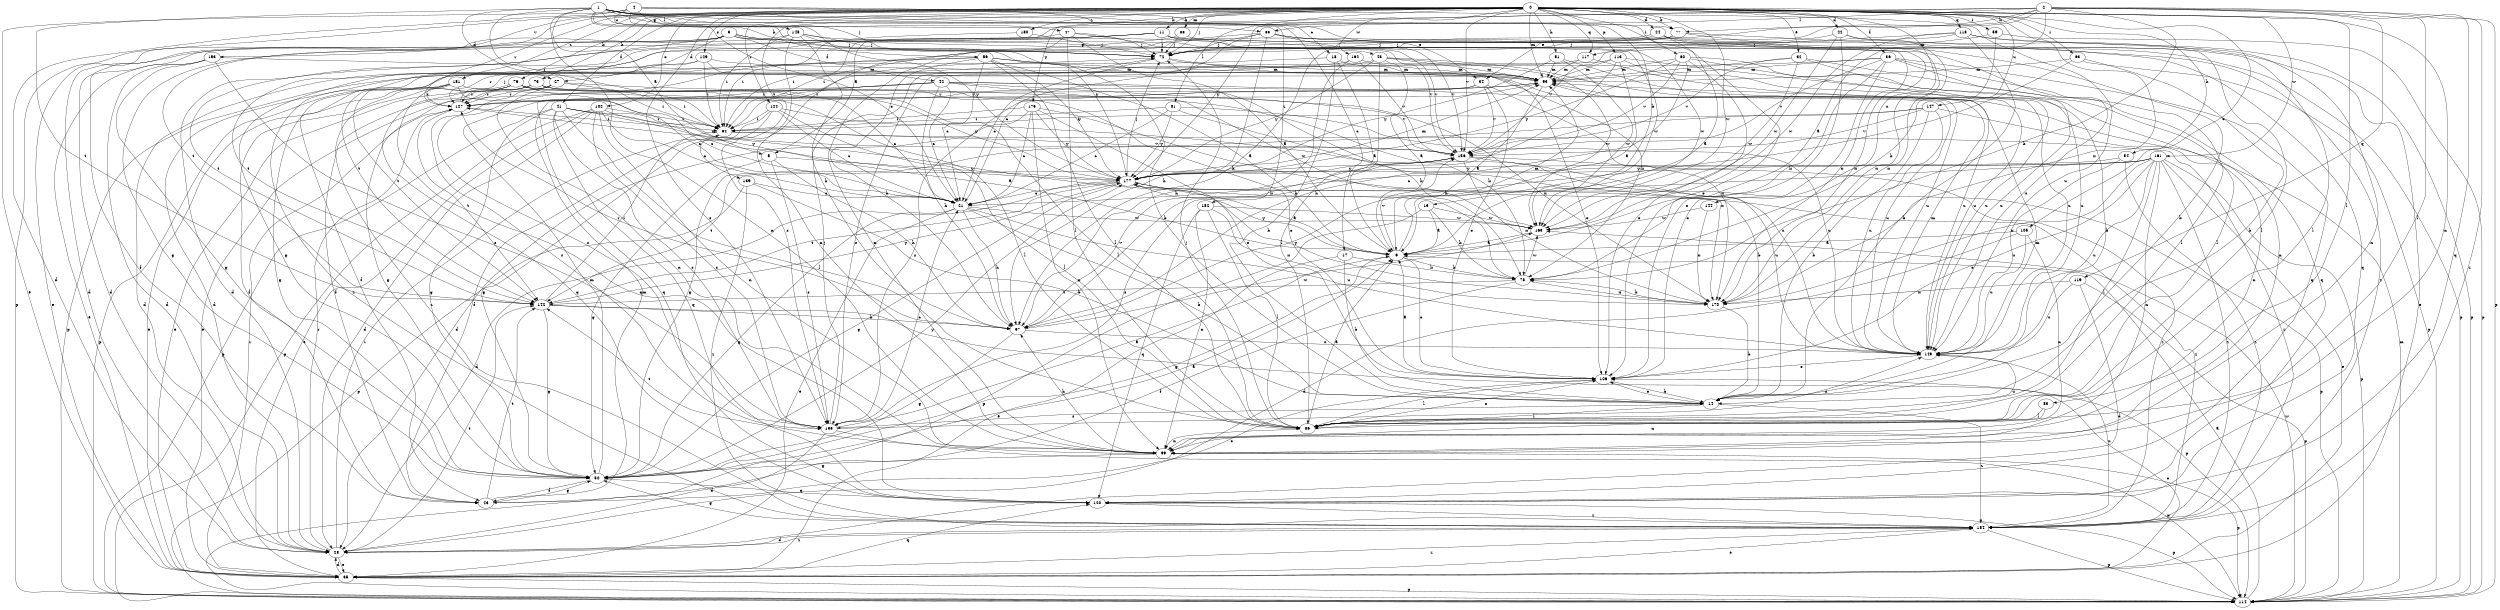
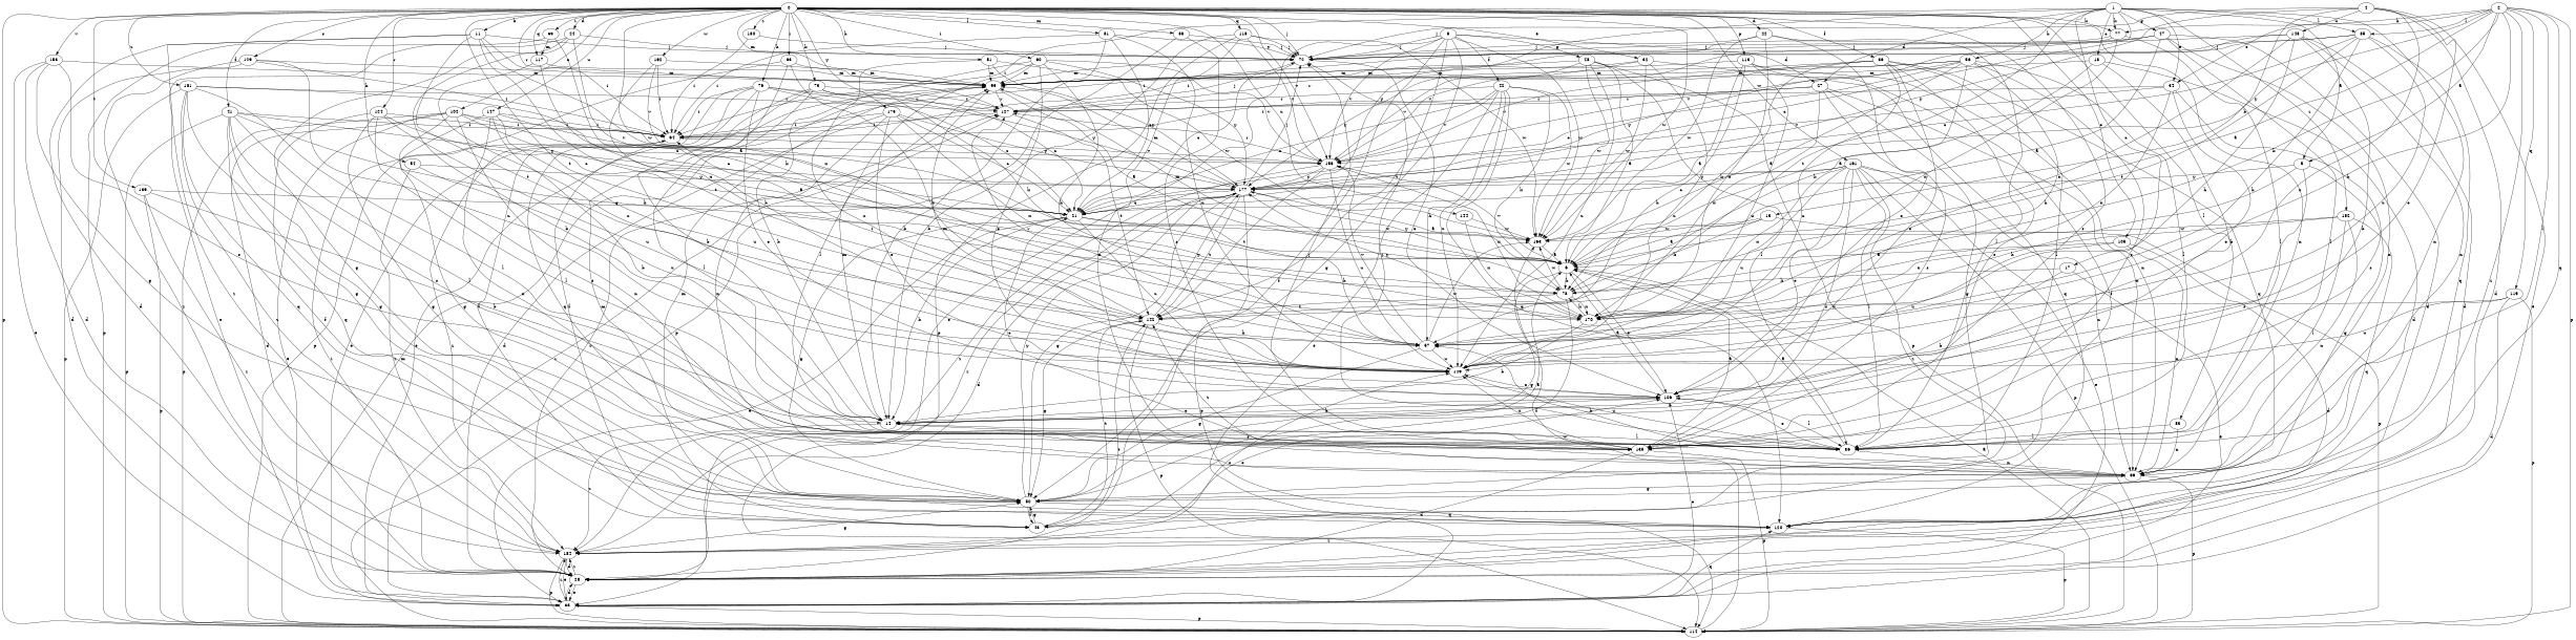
  strict digraph {
    0
    11
    22
    24
    32
    36
    41
    51
    54
    59
    60
    63
    72
    73
    76
    77
    81
    83
    88
    93
    99
    102
    105
    113
    114
    117
    118
    124
    127
    129
    135
    139
    142
    144
    147
    153
    156
    161
    162
    163
    170
    175
    180
    181
    64
    184
    28
    86
    106
    6
    35
    50
    14
    120
    149
    78
    177
    47
    57
    21
    43
    1
    5
    17
    18
    27
    34
    56
    85
    182
    2
    119
    3
    42
    48
    4
    13
    148
    0 -> 11 [label=b]
    0 -> 22 [label=d]
    0 -> 24 [label=d]
    0 -> 32 [label=e]
    0 -> 36 [label=f]
    0 -> 41 [label=f]
    0 -> 51 [label=h]
    0 -> 54 [label=h]
    0 -> 59 [label=i]
    0 -> 60 [label=i]
    0 -> 63 [label=i]
    0 -> 72 [label=j]
    0 -> 73 [label=k]
    0 -> 76 [label=k]
    0 -> 77 [label=k]
    0 -> 81 [label=l]
    0 -> 83 [label=l]
    0 -> 88 [label=m]
    0 -> 93 [label=m]
    0 -> 99 [label=n]
    0 -> 102 [label=o]
    0 -> 105 [label=o]
    0 -> 113 [label=p]
    0 -> 114 [label=p]
    0 -> 117 [label=q]
    0 -> 118 [label=q]
    0 -> 124 [label=r]
    0 -> 127 [label=r]
    0 -> 129 [label=s]
    0 -> 135 [label=s]
    0 -> 139 [label=t]
    0 -> 142 [label=t]
    0 -> 144 [label=u]
    0 -> 147 [label=u]
    0 -> 153 [label=v]
    0 -> 156 [label=v]
    0 -> 161 [label=w]
    0 -> 162 [label=w]
    0 -> 163 [label=w]
    0 -> 170 [label=x]
    0 -> 175 [label=y]
    0 -> 180 [label=z]
    0 -> 181 [label=z]
    11 -> 72 [label=j]
    11 -> 142 [label=t]
    11 -> 163 [label=w]
    11 -> 170 [label=x]
    11 -> 64 [label=i]
    11 -> 184 [label=z]
    11 -> 28 [label=d]
    22 -> 72 [label=j]
    22 -> 163 [label=w]
    22 -> 170 [label=x]
    22 -> 86 [label=l]
    22 -> 106 [label=o]
    24 -> 72 [label=j]
    24 -> 6 [label=a]
    24 -> 35 [label=e]
    24 -> 50 [label=g]
    24 -> 14 [label=b]
    32 -> 93 [label=m]
    32 -> 156 [label=v]
    32 -> 163 [label=w]
    32 -> 120 [label=q]
    32 -> 149 [label=u]
    36 -> 93 [label=m]
    36 -> 135 [label=s]
    36 -> 156 [label=v]
    36 -> 86 [label=l]
    36 -> 106 [label=o]
    36 -> 120 [label=q]
    36 -> 149 [label=u]
    36 -> 78 [label=k]
    41 -> 114 [label=p]
    41 -> 135 [label=s]
    41 -> 64 [label=i]
    41 -> 86 [label=l]
    41 -> 50 [label=g]
    41 -> 120 [label=q]
    41 -> 78 [label=k]
    41 -> 177 [label=y]
    51 -> 93 [label=m]
    51 -> 163 [label=w]
    51 -> 149 [label=u]
    51 -> 177 [label=y]
    54 -> 184 [label=z]
    54 -> 149 [label=u]
    54 -> 177 [label=y]
    59 -> 114 [label=p]
    59 -> 117 [label=m]
    59 -> 78 [label=k]
    60 -> 93 [label=m]
    60 -> 156 [label=v]
    60 -> 86 [label=l]
    60 -> 106 [label=o]
    60 -> 14 [label=b]
    60 -> 177 [label=y]
    60 -> 57 [label=h]
    63 -> 93 [label=m]
    63 -> 114 [label=p]
    63 -> 14 [label=b]
    63 -> 57 [label=h]
    72 -> 93 [label=m]
    72 -> 106 [label=o]
    72 -> 21 [label=c]
    73 -> 127 [label=r]
    73 -> 86 [label=l]
    73 -> 35 [label=e]
    73 -> 78 [label=k]
    73 -> 21 [label=c]
    73 -> 43 [label=f]
    76 -> 127 [label=r]
    76 -> 64 [label=i]
    76 -> 106 [label=o]
    76 -> 35 [label=e]
    76 -> 120 [label=q]
    76 -> 177 [label=y]
    76 -> 21 [label=c]
    76 -> 43 [label=f]
    77 -> 72 [label=j]
    77 -> 170 [label=x]
    77 -> 64 [label=i]
    77 -> 86 [label=l]
    81 -> 64 [label=i]
    81 -> 14 [label=b]
    81 -> 149 [label=u]
-   81 -> 177 [label=y]
+   81 -> 72 [label=y]
    81 -> 21 [label=c]
    83 -> 99 [label=n]
    83 -> 86 [label=l]
    88 -> 72 [label=j]
    88 -> 114 [label=p]
    88 -> 135 [label=s]
    93 -> 127 [label=r]
    93 -> 6 [label=a]
    99 -> 114 [label=p]
    99 -> 142 [label=t]
    99 -> 50 [label=g]
    99 -> 57 [label=h]
    102 -> 99 [label=n]
    102 -> 114 [label=p]
    102 -> 135 [label=s]
    102 -> 64 [label=i]
    102 -> 28 [label=d]
    102 -> 6 [label=a]
    102 -> 35 [label=e]
    102 -> 21 [label=c]
    105 -> 99 [label=n]
    105 -> 28 [label=d]
    105 -> 6 [label=a]
    105 -> 149 [label=u]
    113 -> 93 [label=m]
    113 -> 99 [label=n]
    113 -> 6 [label=a]
    113 -> 149 [label=u]
    113 -> 57 [label=h]
    113 -> 43 [label=f]
    114 -> 93 [label=m]
    114 -> 163 [label=w]
    114 -> 6 [label=a]
    117 -> 93 [label=m]
    117 -> 142 [label=t]
    117 -> 149 [label=u]
    118 -> 72 [label=j]
    118 -> 99 [label=n]
    118 -> 114 [label=p]
    118 -> 156 [label=v]
    118 -> 163 [label=w]
    118 -> 14 [label=b]
    124 -> 64 [label=i]
    124 -> 86 [label=l]
    124 -> 50 [label=g]
    124 -> 149 [label=u]
    124 -> 21 [label=c]
    124 -> 43 [label=f]
    127 -> 72 [label=j]
    127 -> 142 [label=t]
    127 -> 64 [label=i]
    129 -> 93 [label=m]
    129 -> 64 [label=i]
    129 -> 184 [label=z]
    129 -> 28 [label=d]
    129 -> 149 [label=u]
    135 -> 72 [label=j]
    135 -> 114 [label=p]
    135 -> 28 [label=d]
    135 -> 6 [label=a]
    135 -> 149 [label=u]
    135 -> 21 [label=c]
    139 -> 114 [label=p]
    139 -> 184 [label=z]
    139 -> 14 [label=b]
-   139 -> 21 [label=c]
+   139 -> 21 [label=g]
    142 -> 114 [label=p]
    142 -> 64 [label=i]
    142 -> 50 [label=g]
    142 -> 177 [label=y]
    142 -> 57 [label=h]
    144 -> 163 [label=w]
    144 -> 170 [label=x]
    147 -> 99 [label=n]
    147 -> 156 [label=v]
    147 -> 64 [label=i]
    147 -> 50 [label=g]
    147 -> 14 [label=b]
    147 -> 149 [label=u]
    153 -> 93 [label=m]
    153 -> 135 [label=s]
    153 -> 28 [label=d]
    153 -> 35 [label=e]
    153 -> 50 [label=g]
    156 -> 127 [label=r]
    156 -> 142 [label=t]
    156 -> 170 [label=x]
    156 -> 184 [label=z]
    156 -> 149 [label=u]
    156 -> 177 [label=y]
    161 -> 99 [label=n]
    161 -> 114 [label=p]
    161 -> 135 [label=s]
    161 -> 170 [label=x]
    161 -> 184 [label=z]
    161 -> 86 [label=l]
    161 -> 106 [label=o]
    161 -> 35 [label=e]
    161 -> 149 [label=u]
    161 -> 177 [label=y]
    161 -> 21 [label=c]
    162 -> 93 [label=m]
    162 -> 156 [label=v]
    162 -> 64 [label=i]
    162 -> 57 [label=h]
    163 -> 6 [label=a]
    170 -> 14 [label=b]
    170 -> 78 [label=k]
    170 -> 177 [label=y]
    175 -> 99 [label=n]
    175 -> 170 [label=x]
    175 -> 64 [label=i]
    175 -> 28 [label=d]
    175 -> 106 [label=o]
    175 -> 177 [label=y]
    175 -> 21 [label=c]
    180 -> 72 [label=j]
    180 -> 64 [label=i]
    181 -> 114 [label=p]
    181 -> 127 [label=r]
    181 -> 184 [label=z]
    181 -> 86 [label=l]
    181 -> 50 [label=g]
    181 -> 120 [label=q]
    181 -> 21 [label=c]
    64 -> 156 [label=v]
    64 -> 184 [label=z]
    184 -> 114 [label=p]
    184 -> 28 [label=d]
    184 -> 35 [label=e]
    184 -> 50 [label=g]
    184 -> 149 [label=u]
    28 -> 127 [label=r]
    28 -> 142 [label=t]
    28 -> 64 [label=i]
    28 -> 184 [label=z]
    28 -> 35 [label=e]
    86 -> 72 [label=j]
    86 -> 99 [label=n]
    86 -> 106 [label=o]
    86 -> 6 [label=a]
    86 -> 149 [label=u]
    106 -> 86 [label=l]
    106 -> 6 [label=a]
    106 -> 14 [label=b]
    6 -> 93 [label=m]
    6 -> 156 [label=v]
    6 -> 106 [label=o]
    6 -> 50 [label=g]
    6 -> 78 [label=k]
    6 -> 177 [label=y]
    35 -> 114 [label=p]
    35 -> 127 [label=r]
    35 -> 184 [label=z]
    35 -> 28 [label=d]
    35 -> 106 [label=o]
    35 -> 120 [label=q]
    50 -> 93 [label=m]
    50 -> 6 [label=a]
    50 -> 120 [label=q]
    50 -> 177 [label=y]
    50 -> 43 [label=f]
    14 -> 93 [label=m]
    14 -> 135 [label=s]
    14 -> 184 [label=z]
    14 -> 86 [label=l]
    14 -> 106 [label=o]
    120 -> 114 [label=p]
    120 -> 184 [label=z]
    149 -> 93 [label=m]
    149 -> 106 [label=o]
    78 -> 142 [label=t]
    78 -> 163 [label=w]
    78 -> 170 [label=x]
    78 -> 43 [label=f]
    177 -> 72 [label=j]
    177 -> 93 [label=m]
    177 -> 114 [label=p]
    177 -> 142 [label=t]
    177 -> 184 [label=z]
    177 -> 28 [label=d]
    177 -> 6 [label=a]
    177 -> 50 [label=g]
    177 -> 21 [label=c]
    47 -> 72 [label=j]
    47 -> 99 [label=n]
    47 -> 156 [label=v]
    47 -> 28 [label=d]
    47 -> 86 [label=l]
    47 -> 6 [label=a]
    57 -> 127 [label=r]
    57 -> 156 [label=v]
    57 -> 163 [label=w]
    57 -> 50 [label=g]
    57 -> 149 [label=u]
    21 -> 163 [label=w]
    21 -> 35 [label=e]
    21 -> 50 [label=g]
    21 -> 14 [label=b]
    21 -> 149 [label=u]
    21 -> 57 [label=h]
    43 -> 93 [label=m]
    43 -> 142 [label=t]
    43 -> 106 [label=o]
    43 -> 50 [label=g]
    1 -> 77 [label=k]
    1 -> 99 [label=n]
    1 -> 142 [label=t]
    1 -> 64 [label=i]
    1 -> 177 [label=y]
    1 -> 47 [label=g]
    1 -> 21 [label=c]
    1 -> 5 [label=a]
    1 -> 17 [label=c]
    1 -> 18 [label=c]
    1 -> 27 [label=d]
    1 -> 34 [label=e]
    1 -> 56 [label=h]
    1 -> 85 [label=l]
    1 -> 182 [label=z]
    5 -> 135 [label=s]
    5 -> 50 [label=g]
    5 -> 177 [label=y]
    5 -> 57 [label=h]
    17 -> 35 [label=e]
    17 -> 14 [label=b]
    17 -> 78 [label=k]
    18 -> 93 [label=m]
    18 -> 28 [label=d]
    18 -> 6 [label=a]
    18 -> 14 [label=b]
    27 -> 99 [label=n]
    27 -> 127 [label=r]
    27 -> 135 [label=s]
    27 -> 170 [label=x]
    27 -> 64 [label=i]
    27 -> 50 [label=g]
    34 -> 127 [label=r]
    34 -> 135 [label=s]
    34 -> 156 [label=v]
    34 -> 170 [label=x]
    34 -> 106 [label=o]
    56 -> 93 [label=m]
    56 -> 127 [label=r]
    56 -> 135 [label=s]
    56 -> 86 [label=l]
    56 -> 6 [label=a]
    56 -> 78 [label=k]
    56 -> 177 [label=y]
    56 -> 57 [label=h]
    56 -> 21 [label=c]
    85 -> 72 [label=j]
    85 -> 142 [label=t]
    85 -> 156 [label=v]
    85 -> 120 [label=q]
    85 -> 149 [label=u]
    85 -> 57 [label=h]
    85 -> 21 [label=c]
    182 -> 99 [label=n]
    182 -> 163 [label=w]
    182 -> 170 [label=x]
    182 -> 86 [label=l]
    182 -> 120 [label=q]
    2 -> 77 [label=k]
    2 -> 114 [label=p]
    2 -> 184 [label=z]
    2 -> 86 [label=l]
    2 -> 6 [label=a]
    2 -> 120 [label=q]
    2 -> 78 [label=k]
    2 -> 177 [label=y]
    2 -> 57 [label=h]
    2 -> 5 [label=a]
    2 -> 34 [label=e]
    2 -> 85 [label=l]
    2 -> 119 [label=q]
    119 -> 114 [label=p]
    119 -> 170 [label=x]
    119 -> 28 [label=d]
    119 -> 149 [label=u]
    3 -> 72 [label=j]
    3 -> 142 [label=t]
    3 -> 156 [label=v]
    3 -> 163 [label=w]
    3 -> 35 [label=e]
    3 -> 50 [label=g]
    3 -> 43 [label=f]
    3 -> 27 [label=d]
    3 -> 42 [label=f]
    3 -> 48 [label=g]
    42 -> 127 [label=r]
    42 -> 156 [label=v]
    42 -> 163 [label=w]
    42 -> 35 [label=e]
    42 -> 120 [label=q]
    42 -> 149 [label=u]
    42 -> 78 [label=k]
    42 -> 57 [label=h]
    42 -> 21 [label=c]
    48 -> 93 [label=m]
    48 -> 114 [label=p]
    48 -> 163 [label=w]
    48 -> 86 [label=l]
    48 -> 6 [label=a]
    48 -> 149 [label=u]
    48 -> 177 [label=y]
    4 -> 72 [label=j]
    4 -> 28 [label=d]
    4 -> 106 [label=o]
    4 -> 35 [label=e]
    4 -> 149 [label=u]
    4 -> 177 [label=y]
    4 -> 13 [label=b]
    4 -> 148 [label=u]
    13 -> 114 [label=p]
    13 -> 163 [label=w]
    13 -> 6 [label=a]
    13 -> 78 [label=k]
    148 -> 72 [label=j]
    148 -> 99 [label=n]
    148 -> 170 [label=x]
    148 -> 64 [label=i]
    148 -> 28 [label=d]
    148 -> 14 [label=b]
    148 -> 57 [label=h]
  }
